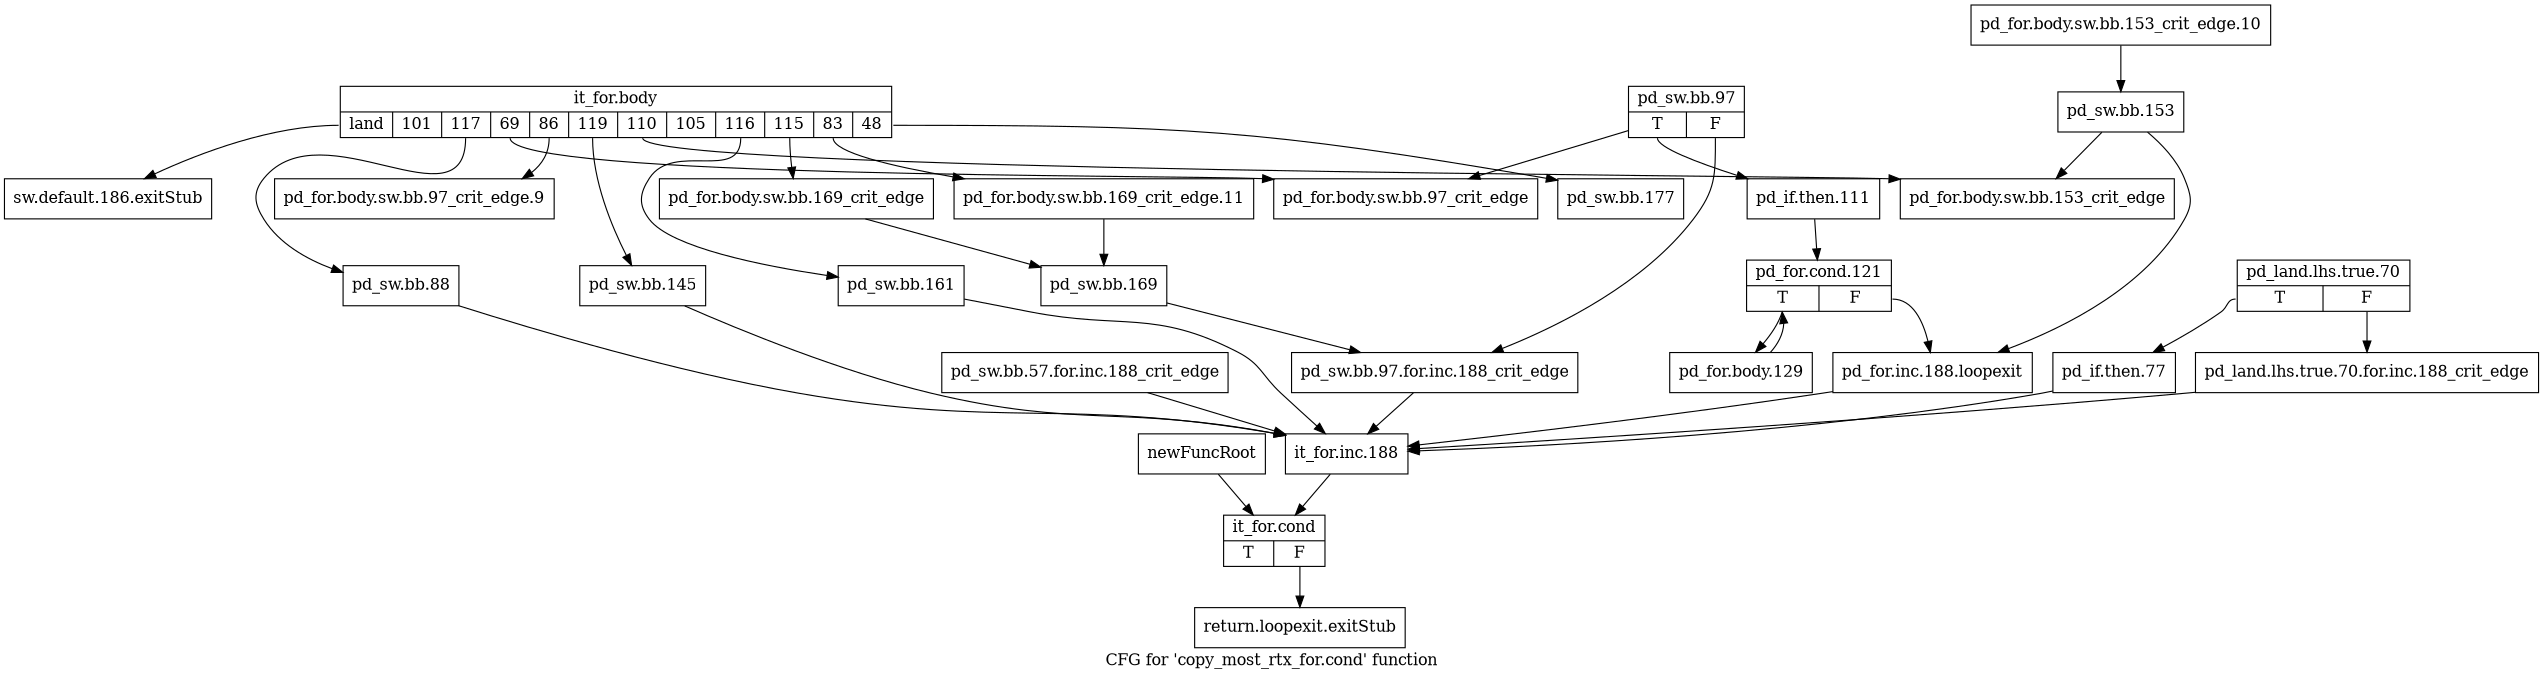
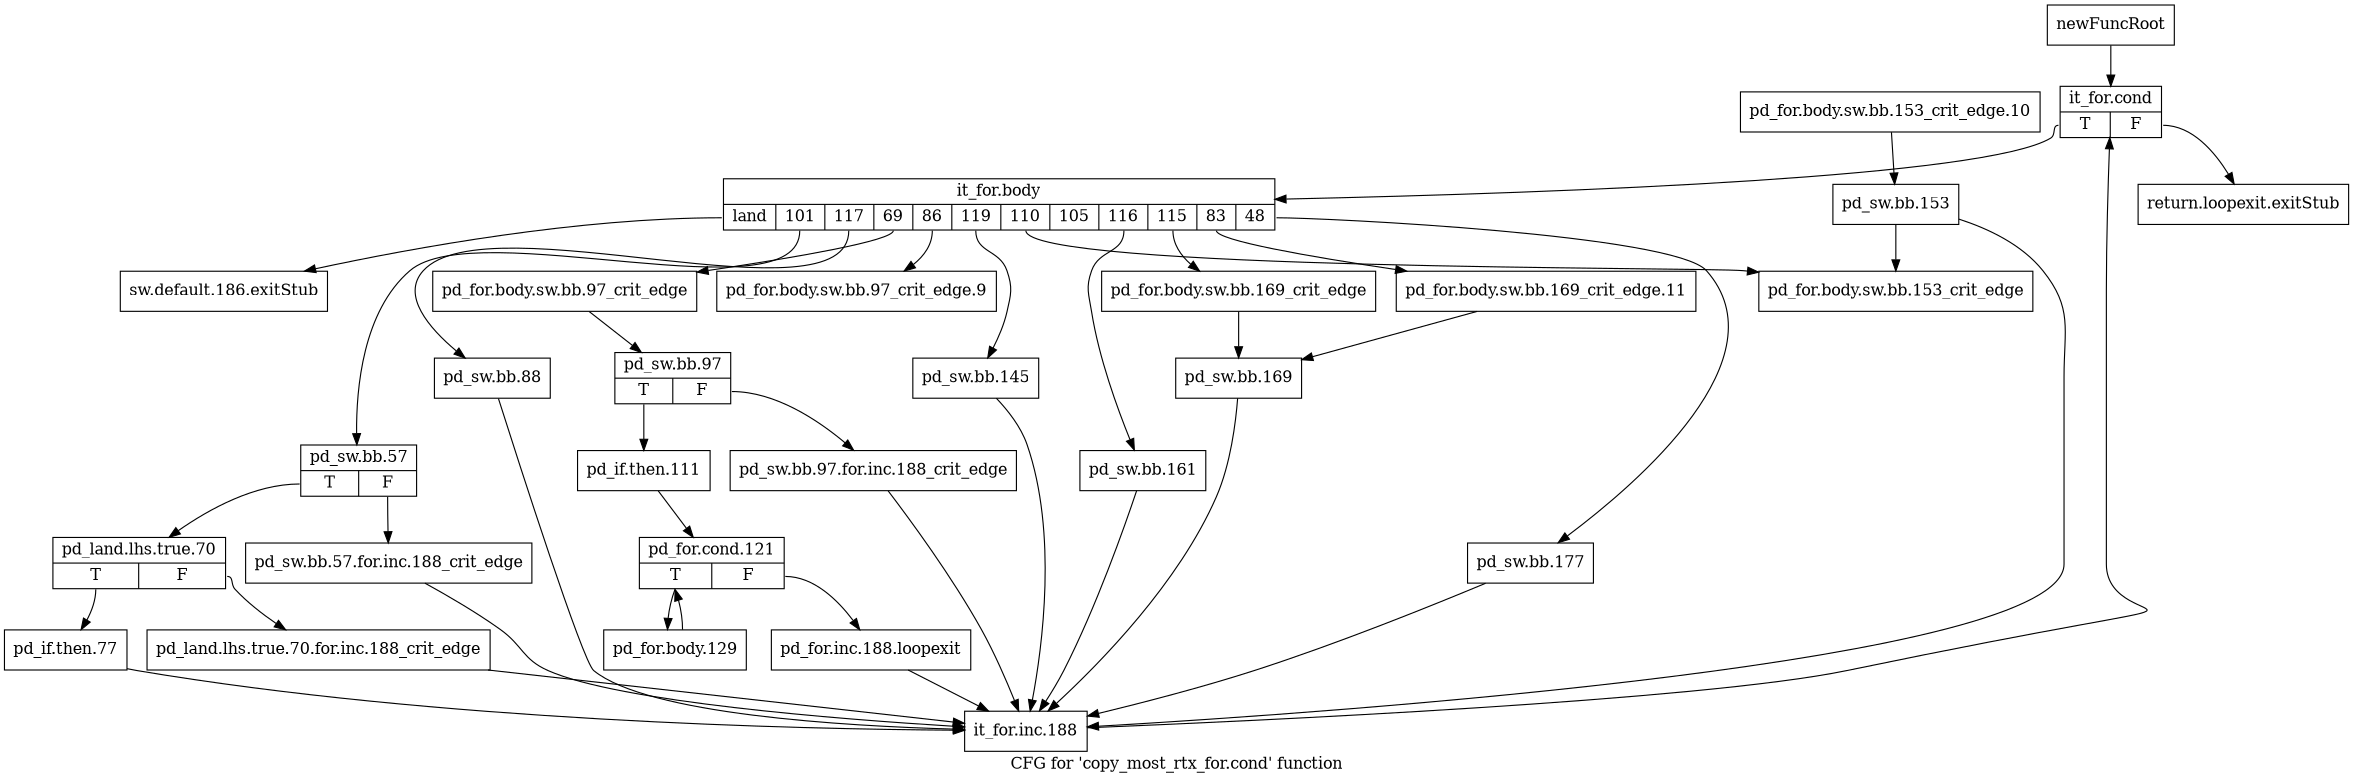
  digraph {
    label="CFG for 'copy_most_rtx_for.cond' function"
    node [shape=record]
    n1 [label="{newFuncRoot}"]
    n2 [label="{it_for.cond|{<s0>T|<s1>F}}"]
    n3 [label="{return.loopexit.exitStub}"]
    n4 [label="{it_for.body|{<s0>land|<s1>101|<s2>117|<s3>69|<s4>86|<s5>119|<s6>110|<s7>105|<s8>116|<s9>115|<s10>83|<s11>48}}"]
    n5 [label="{sw.default.186.exitStub}"]
+   n6 [label="{pd_sw.bb.57|{<s0>T|<s1>F}}"]
    n7 [label="{pd_sw.bb.88}"]
    n8 [label="{pd_for.body.sw.bb.97_crit_edge}"]
    n9 [label="{pd_for.body.sw.bb.97_crit_edge.9}"]
    n10 [label="{pd_sw.bb.145}"]
    n11 [label="{pd_for.body.sw.bb.153_crit_edge}"]
    n12 [label="{pd_sw.bb.161}"]
    n13 [label="{pd_for.body.sw.bb.169_crit_edge}"]
    n14 [label="{pd_for.body.sw.bb.169_crit_edge.11}"]
    n15 [label="{pd_sw.bb.177}"]
    n16 [label="{pd_land.lhs.true.70|{<s0>T|<s1>F}}"]
    n17 [label="{pd_sw.bb.57.for.inc.188_crit_edge}"]
    n18 [label="{it_for.inc.188}"]
    n19 [label="{pd_sw.bb.97|{<s0>T|<s1>F}}"]
    n20 [label="{pd_for.body.sw.bb.153_crit_edge.10}"]
    n21 [label="{pd_sw.bb.153}"]
    n22 [label="{pd_sw.bb.169}"]
    n23 [label="{pd_if.then.77}"]
    n24 [label="{pd_land.lhs.true.70.for.inc.188_crit_edge}"]
    n25 [label="{pd_if.then.111}"]
    n26 [label="{pd_sw.bb.97.for.inc.188_crit_edge}"]
    n27 [label="{pd_for.cond.121|{<s0>T|<s1>F}}"]
    n28 [label="{pd_for.body.129}"]
    n29 [label="{pd_for.inc.188.loopexit}"]
    n1 -> n2
    n2 -> n3 [tailport=s1]
+   n2 -> n4 [tailport=s0]
    n4 -> n5 [tailport=s0]
+   n4 -> n6 [tailport=s1]
    n4 -> n7 [tailport=s2]
    n4 -> n8 [tailport=s3]
    n4 -> n9 [tailport=s4]
    n4 -> n10 [tailport=s5]
    n4 -> n11 [tailport=s6]
    n4 -> n12 [tailport=s8]
    n4 -> n13 [tailport=s9]
    n4 -> n14 [tailport=s10]
    n4 -> n15 [tailport=s11]
+   n6 -> n16 [tailport=s0]
+   n6 -> n17 [tailport=s1]
    n7 -> n18
-   n19 -> n8
+   n8 -> n19
    n10 -> n18
    n12 -> n18
    n13 -> n22
    n14 -> n22
+   n15 -> n18
    n16 -> n23 [tailport=s0]
    n16 -> n24 [tailport=s1]
    n17 -> n18
    n18 -> n2
    n19 -> n25 [tailport=s0]
    n19 -> n26 [tailport=s1]
    n20 -> n21
    n21 -> n11
-   n21 -> n29
-   n22 -> n26
+   n21 -> n18
+   n22 -> n18
    n23 -> n18
    n24 -> n18
    n25 -> n27
    n26 -> n18
    n27 -> n28 [tailport=s0]
    n27 -> n29 [tailport=s1]
    n28 -> n27
    n29 -> n18
  }
